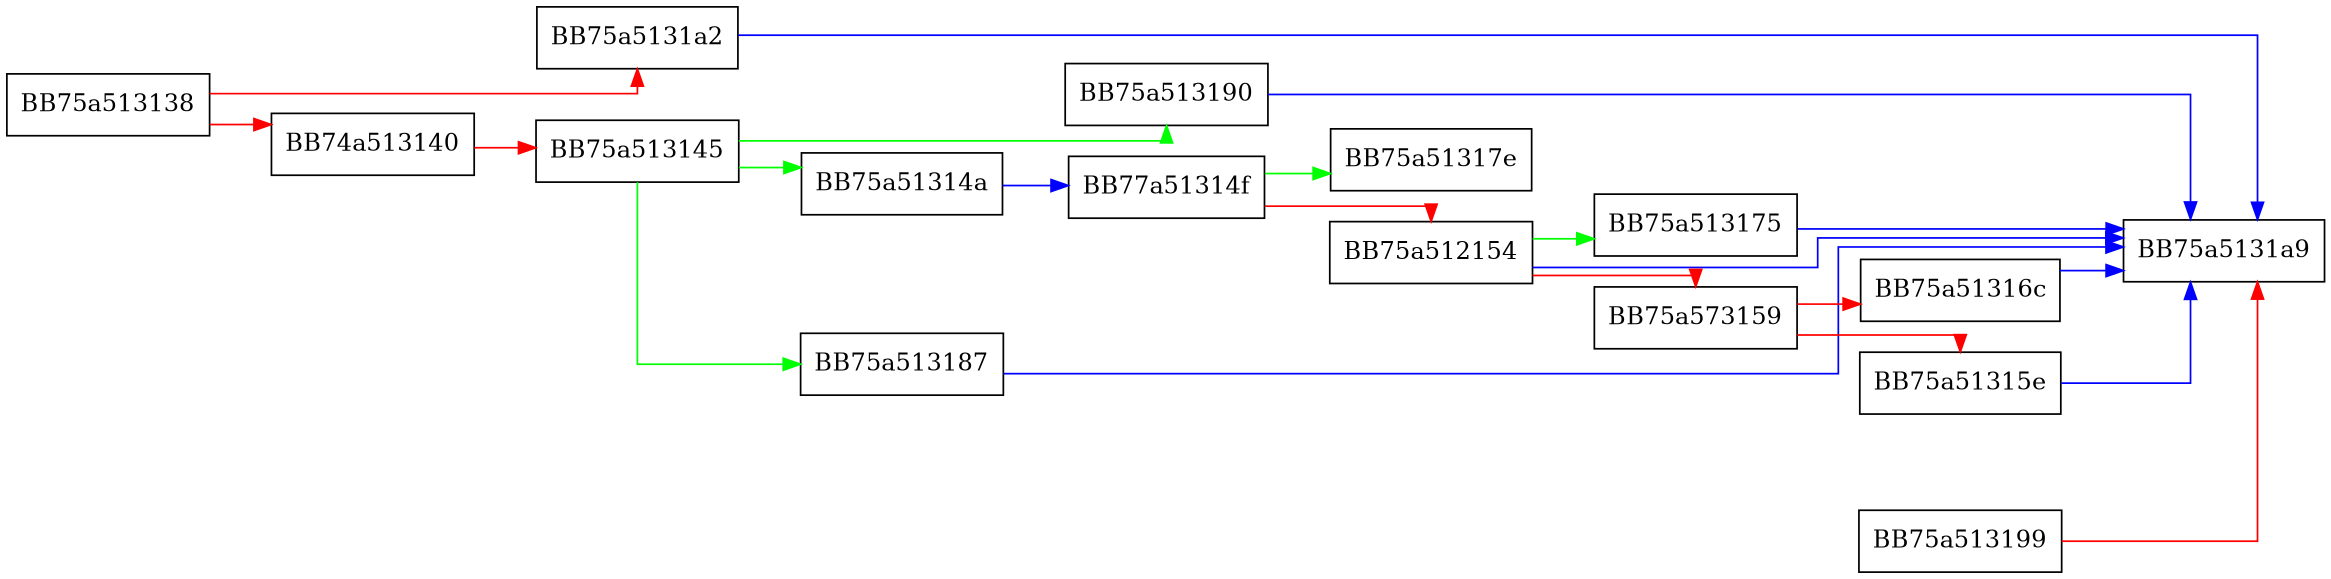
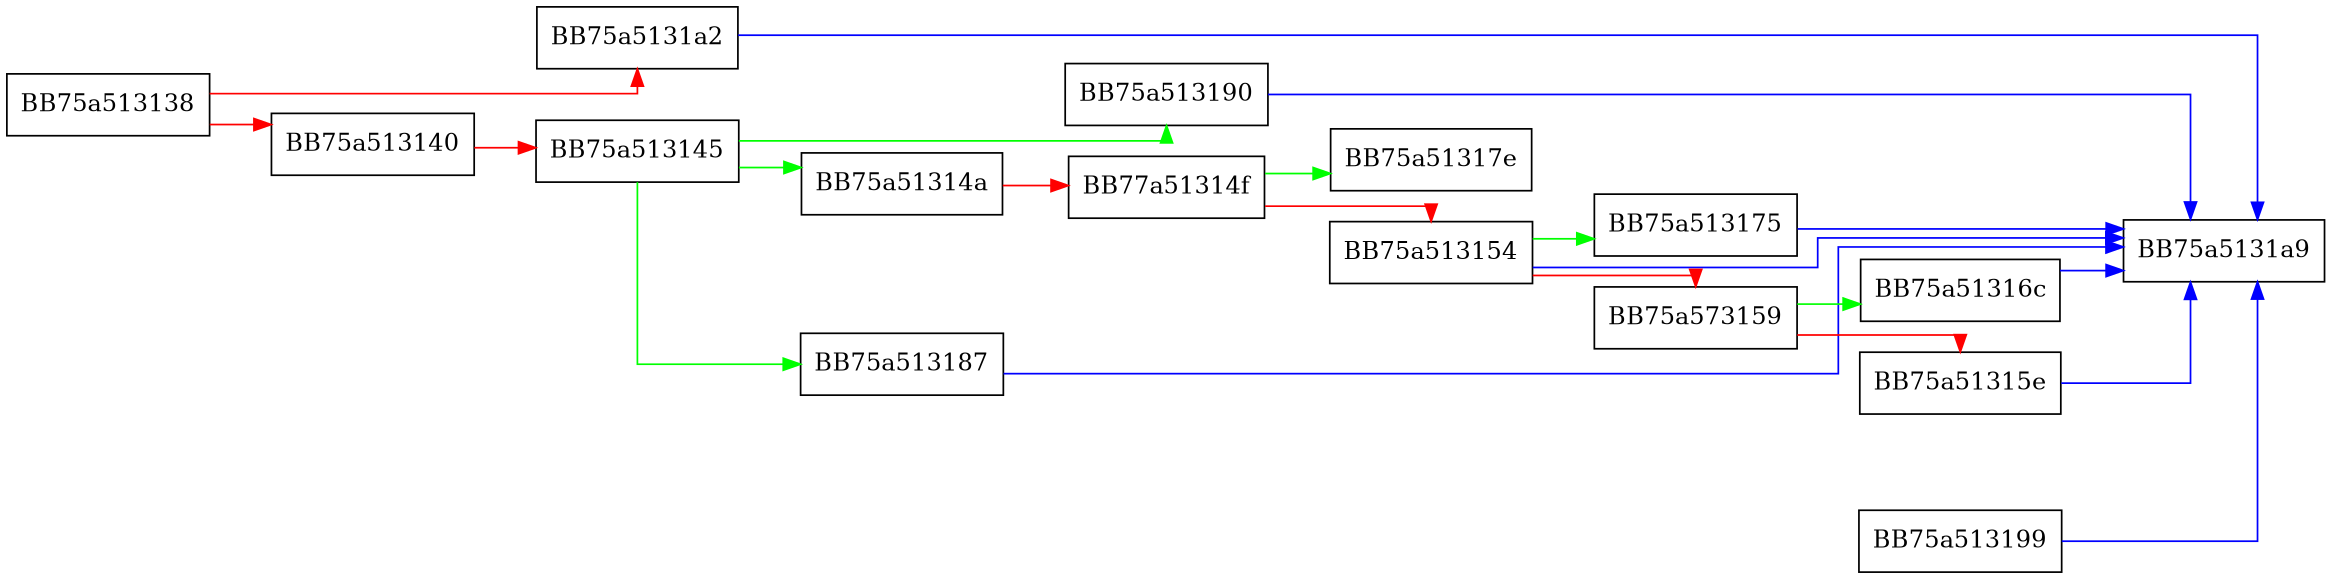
  digraph {
    rankdir=LR
    splines=ortho
    node [shape=box]
    edge [color=blue]
    BB75a513138
    BB75a5131a2
-   BB75a513140 [label=BB74a513140]
+   BB75a513140
    BB75a5131a9
    BB75a513145
    BB75a513199
    BB75a513190
    BB75a51314a
    BB75a513187
    n10 [label=BB77a51314f]
    BB75a51317e
-   BB75a513154 [label=BB75a512154]
+   BB75a513154
    BB75a513175
    n14 [label=BB75a573159]
    BB75a51316c
    BB75a51315e
    BB75a513138 -> BB75a5131a2 [color=red]
    BB75a513138 -> BB75a513140 [color=red]
    BB75a5131a2 -> BB75a5131a9
    BB75a513140 -> BB75a513145 [color=red]
    BB75a513145 -> BB75a513190 [color=green]
    BB75a513145 -> BB75a51314a [color=green]
    BB75a513145 -> BB75a513187 [color=green]
-   BB75a513199 -> BB75a5131a9 [color=red]
+   BB75a513199 -> BB75a5131a9
    BB75a513190 -> BB75a5131a9
-   BB75a51314a -> n10
+   BB75a51314a -> n10 [color=red]
    BB75a513187 -> BB75a5131a9
    n10 -> BB75a51317e [color=green]
    n10 -> BB75a513154 [color=red]
    BB75a513154 -> BB75a5131a9
    BB75a513154 -> BB75a513175 [color=green]
    BB75a513154 -> n14 [color=red]
    BB75a513175 -> BB75a5131a9
-   n14 -> BB75a51316c [color=red]
+   n14 -> BB75a51316c [color=green]
    n14 -> BB75a51315e [color=red]
    BB75a51316c -> BB75a5131a9
    BB75a51315e -> BB75a5131a9
  }
